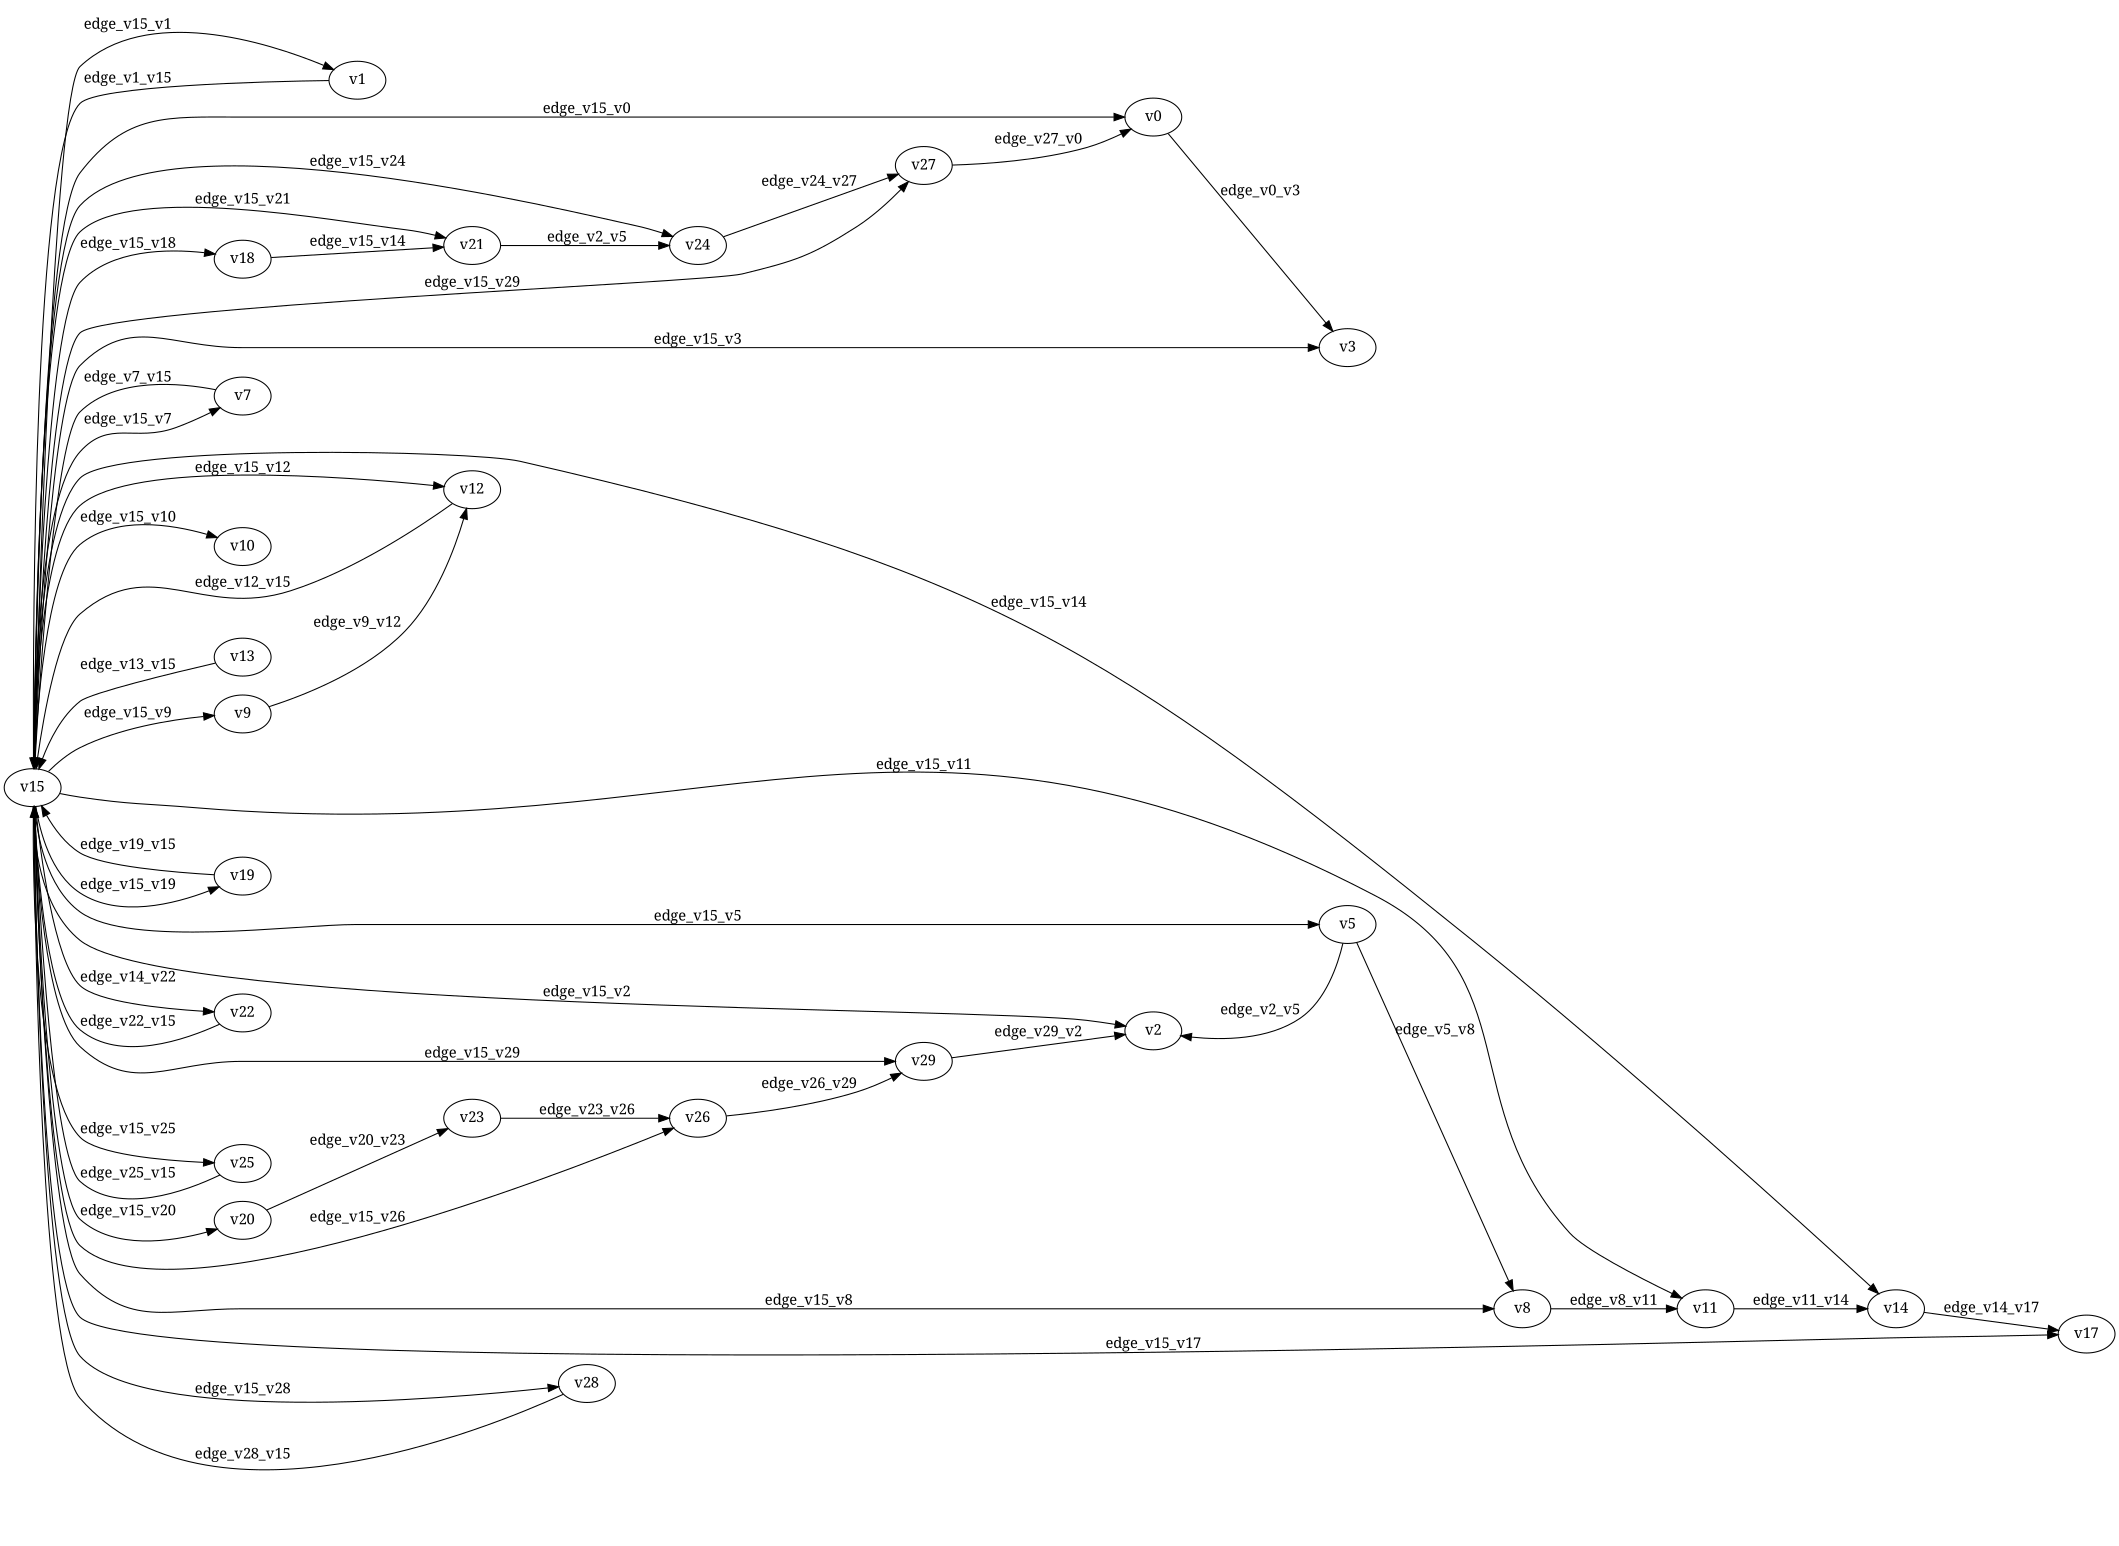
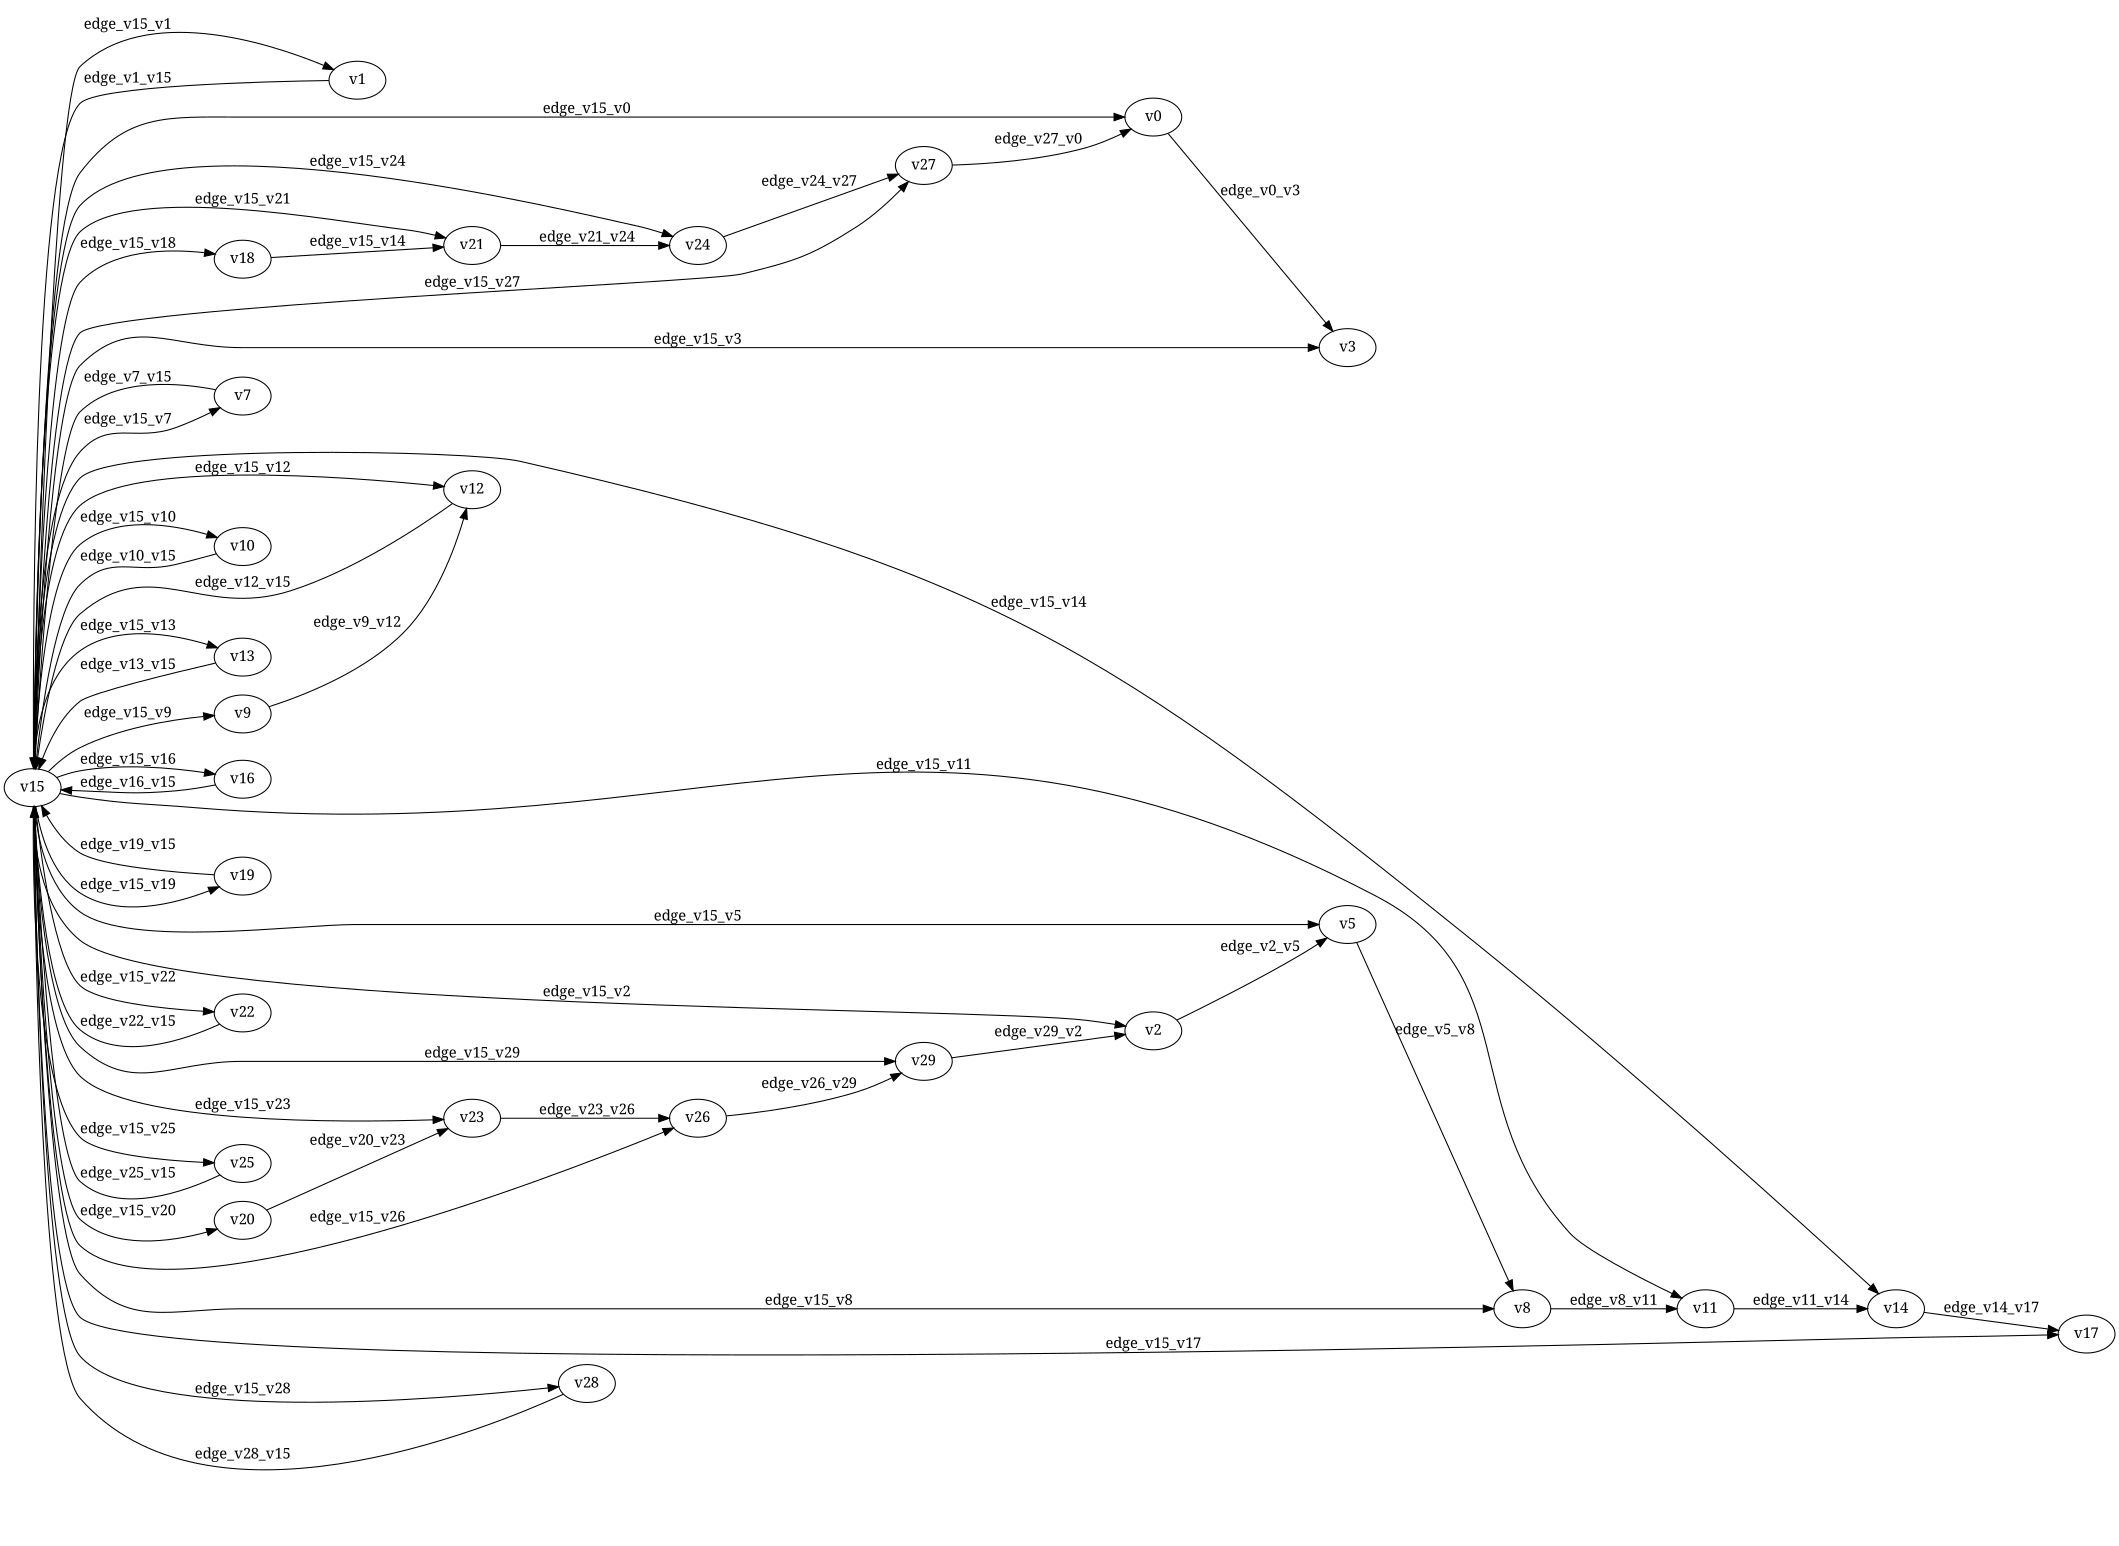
  digraph {
    fontname="Noto Serif"
    rankdir=LR
    node [fontname="Noto Serif" player=1]
    edge [discount=0.510 fontname="Noto Serif"]
    v3
    v0 [player=0]
    v1
    v15 [player=0]
    v2 [player=0]
    v5
    v8 [player=0]
    v9
    v7
    v11
    v12 [player=0]
    v10 [player=0]
    v14 [player=0]
    v13
    v17
+   v16 [player=0]
    v18 [player=0]
    v19
    v20 [player=0]
    v21
    v22 [player=0]
    v23
    v24 [player=0]
    v25
    v26 [player=0]
    v27
    v28 [player=0]
    v29
    v0 -> v3 [label=edge_v0_v3 weight=-2.36]
    v1 -> v15 [label=edge_v1_v15 weight=-4.85]
    v15 -> v3 [label=edge_v15_v3 weight=4.01]
    v15 -> v0 [label=edge_v15_v0 weight=9.09]
    v15 -> v1 [label=edge_v15_v1 weight=-5.37]
    v15 -> v2 [label=edge_v15_v2 weight=-1.82]
    v15 -> v5 [label=edge_v15_v5 weight=1.85]
    v15 -> v8 [label=edge_v15_v8 weight=6.56]
    v15 -> v9 [label=edge_v15_v9 weight=4.46]
    v15 -> v7 [label=edge_v15_v7 weight=0.20]
    v15 -> v11 [label=edge_v15_v11 weight=0.49]
    v15 -> v12 [label=edge_v15_v12 weight=6.81]
    v15 -> v10 [label=edge_v15_v10 weight=5.17]
    v15 -> v14 [label=edge_v15_v14 weight=-2.02]
+   v15 -> v13 [label=edge_v15_v13 weight=1.09]
    v15 -> v17 [label=edge_v15_v17 weight=-2.04]
+   v15 -> v16 [label=edge_v15_v16 weight=7.31]
    v15 -> v18 [label=edge_v15_v18 weight=0.08]
    v15 -> v19 [label=edge_v15_v19 weight=5.38]
    v15 -> v20 [label=edge_v15_v20 weight=5.73]
    v15 -> v21 [label=edge_v15_v21 weight=3.93]
-   v15 -> v22 [label=edge_v14_v22 weight=7.45]
+   v15 -> v22 [label=edge_v15_v22 weight=7.45]
+   v15 -> v23 [label=edge_v15_v23 weight=7.61]
    v15 -> v24 [label=edge_v15_v24 weight=-1.07]
    v15 -> v25 [label=edge_v15_v25 weight=3.14]
    v15 -> v26 [label=edge_v15_v26 weight=-5.70]
-   v15 -> v27 [label=edge_v15_v29 weight=-3.29]
+   v15 -> v27 [label=edge_v15_v27 weight=-3.29]
    v15 -> v28 [label=edge_v15_v28 weight=-5.72]
    v15 -> v29 [label=edge_v15_v29 weight=6.08]
-   v5 -> v2 [label=edge_v2_v5 weight=-1.15]
+   v2 -> v5 [label=edge_v2_v5 weight=-1.15]
    v5 -> v8 [label=edge_v5_v8 weight=-2.49]
    v8 -> v11 [label=edge_v8_v11 weight=6.25]
    v9 -> v12 [label=edge_v9_v12 weight=-1.39]
    v7 -> v15 [label=edge_v7_v15 weight=3.06]
    v11 -> v14 [label=edge_v11_v14 weight=2.58]
    v12 -> v15 [label=edge_v12_v15 weight=2.00]
+   v10 -> v15 [label=edge_v10_v15 weight=5.72]
    v14 -> v17 [label=edge_v14_v17 weight=-0.42]
    v13 -> v15 [label=edge_v13_v15 weight=1.70]
+   v16 -> v15 [label=edge_v16_v15 weight=9.75]
    v18 -> v21 [label=edge_v15_v14 weight=4.29]
    v19 -> v15 [label=edge_v19_v15 weight=3.94]
    v20 -> v23 [label=edge_v20_v23 weight=0.97]
-   v21 -> v24 [label=edge_v2_v5 weight=1.71]
+   v21 -> v24 [label=edge_v21_v24 weight=1.71]
    v22 -> v15 [label=edge_v22_v15 weight=5.22]
    v23 -> v26 [label=edge_v23_v26 weight=5.14]
    v24 -> v27 [label=edge_v24_v27 weight=-2.60]
    v25 -> v15 [label=edge_v25_v15 weight=5.87]
    v26 -> v29 [label=edge_v26_v29 weight=0.99]
    v27 -> v0 [label=edge_v27_v0 weight=5.47]
    v28 -> v15 [label=edge_v28_v15 weight=-3.25]
    v29 -> v2 [label=edge_v29_v2 weight=-2.79]
  }
